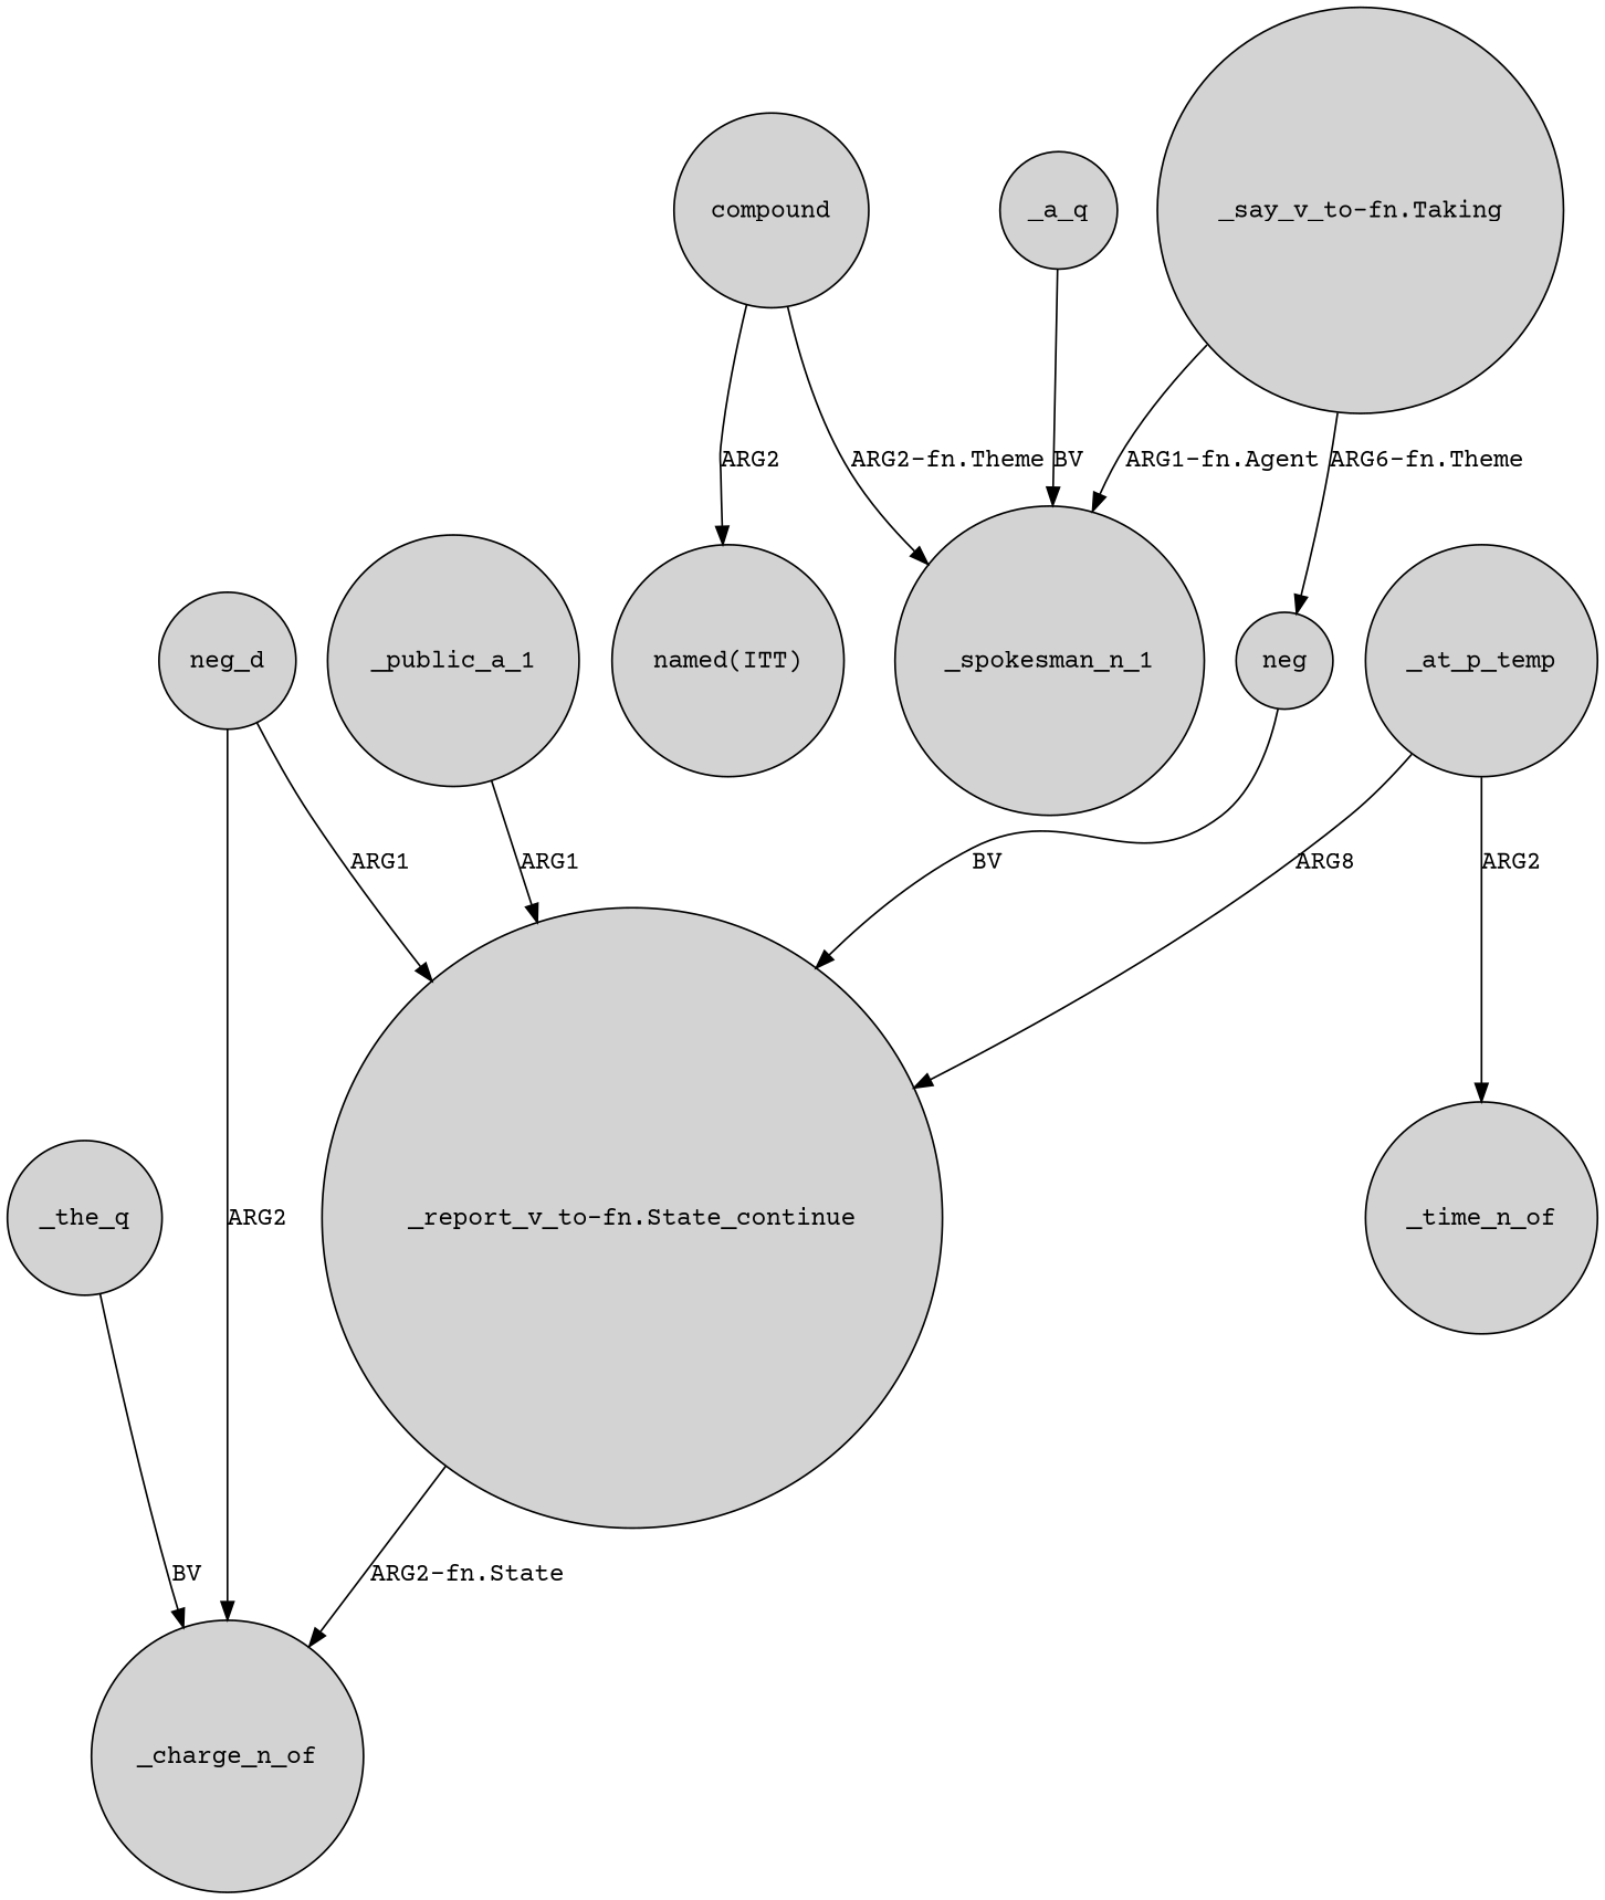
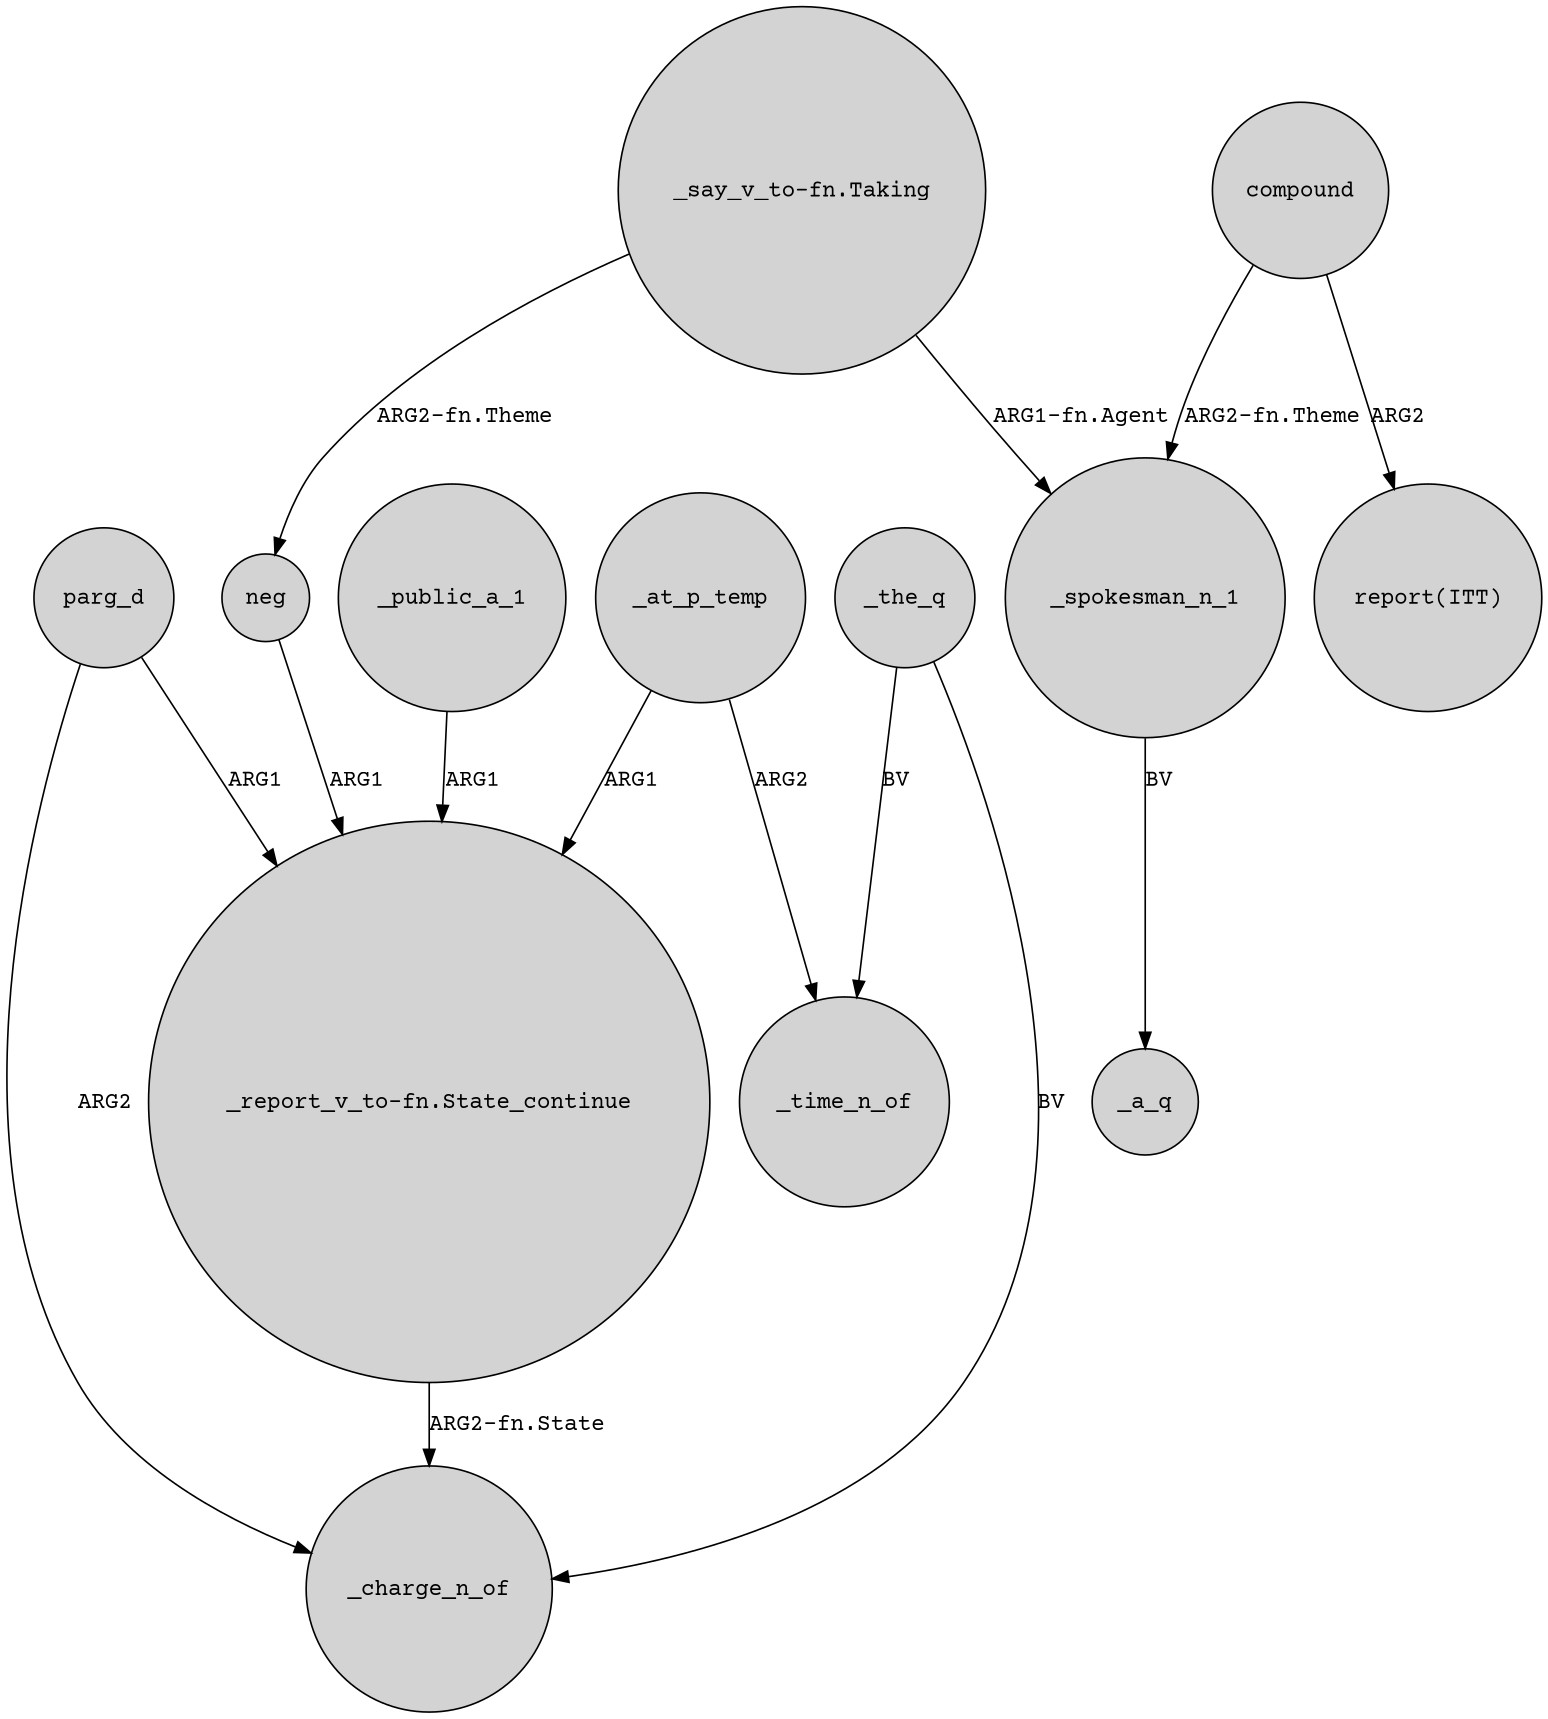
  digraph {
    fontname="Courier Prime"
    node [fontname="Courier Prime" shape=circle style=filled]
    edge [fontname="Courier Prime"]
    "_report_v_to-fn.State_continue"
    _charge_n_of
    neg
    _the_q
    _time_n_of
    "_say_v_to-fn.Taking"
    _spokesman_n_1
    _at_p_temp
    compound
-   "named(ITT)"
-   parg_d [label=neg_d]
+   "named(ITT)" [label="report(ITT)"]
+   parg_d
    _public_a_1
    _a_q
    "_report_v_to-fn.State_continue" -> _charge_n_of [label="ARG2-fn.State"]
-   neg -> "_report_v_to-fn.State_continue" [label=BV]
+   neg -> "_report_v_to-fn.State_continue" [label=ARG1]
    _the_q -> _charge_n_of [label=BV]
-   "_say_v_to-fn.Taking" -> neg [label="ARG6-fn.Theme"]
+   _the_q -> _time_n_of [label=BV]
+   "_say_v_to-fn.Taking" -> neg [label="ARG2-fn.Theme"]
    "_say_v_to-fn.Taking" -> _spokesman_n_1 [label="ARG1-fn.Agent"]
-   _at_p_temp -> "_report_v_to-fn.State_continue" [label=ARG8]
+   _at_p_temp -> "_report_v_to-fn.State_continue" [label=ARG1]
    _at_p_temp -> _time_n_of [label=ARG2]
    compound -> _spokesman_n_1 [label="ARG2-fn.Theme"]
    compound -> "named(ITT)" [label=ARG2]
    parg_d -> "_report_v_to-fn.State_continue" [label=ARG1]
    parg_d -> _charge_n_of [label=ARG2]
    _public_a_1 -> "_report_v_to-fn.State_continue" [label=ARG1]
-   _a_q -> _spokesman_n_1 [label=BV]
+   _spokesman_n_1 -> _a_q [label=BV]
  }
